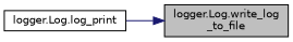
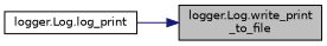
  digraph {
    rankdir=RL
    node [color=black fontname=Helvetica fontsize=10 shape=record style=filled]
-   n1 [fillcolor=grey75 fontcolor=black height=0.2 label="logger.Log.write_log\l_to_file" width=0.4]
+   n1 [fillcolor=grey75 fontcolor=black height=0.2 label="logger.Log.write_print\l_to_file" width=0.4]
    n2 [fillcolor=white height=0.2 label="logger.Log.log_print" width=0.4]
    n1 -> n2 [color=midnightblue dir=back fontname=Helvetica fontsize=10 labelfontname=Helvetica labelfontsize=10 style=solid]
  }
